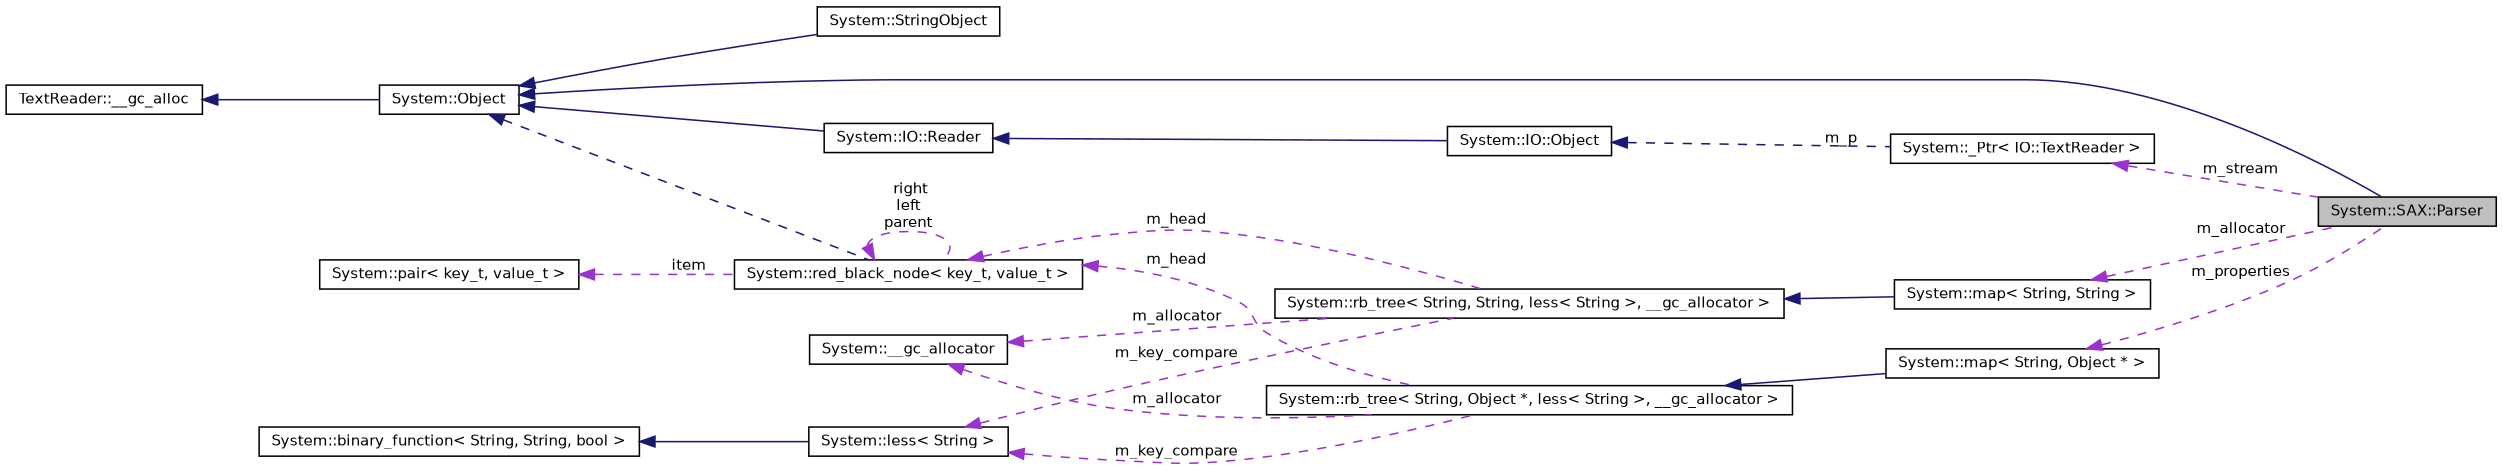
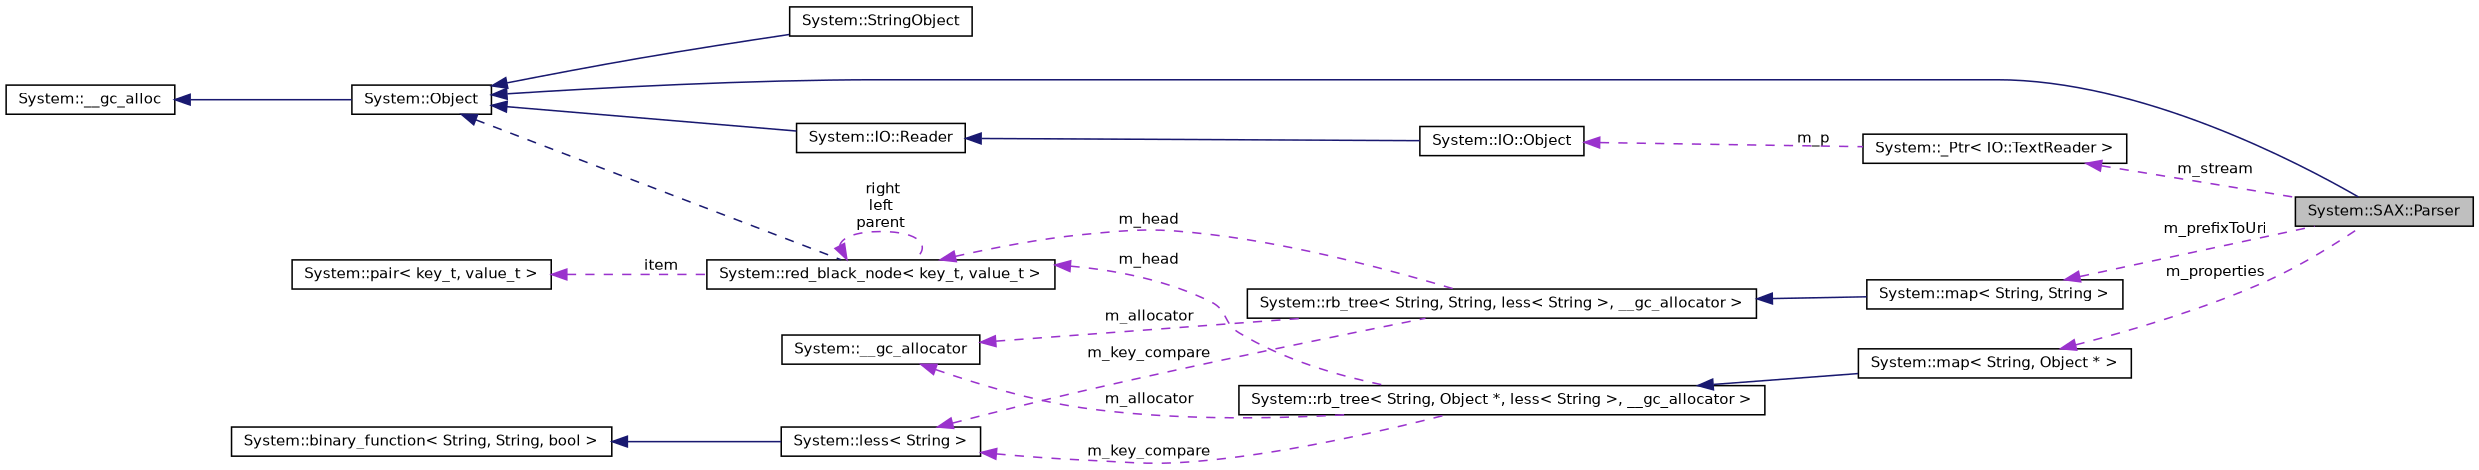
  digraph {
    rankdir=LR
    node [color=black fillcolor=white fontname=Helvetica fontsize=10 shape=record style=filled]
    edge [color=darkorchid3 dir=back fontname=Helvetica fontsize=10 labelfontname=Helvetica labelfontsize=10 style=dashed]
    n1 [fillcolor=grey75 fontcolor=black height=0.2 label="System::SAX::Parser" width=0.4]
    n2 [height=0.2 label="System::Object" width=0.4]
    n3 [height=0.2 label="System::red_black_node\< key_t, value_t \>" width=0.4]
    n4 [height=0.2 label="System::IO::Reader" width=0.4]
    n5 [height=0.2 label="System::StringObject" width=0.4]
    n6 [height=0.2 label="System::rb_tree\< String, Object *, less\< String \>, __gc_allocator \>" width=0.4]
    n7 [height=0.2 label="System::rb_tree\< String, String, less\< String \>, __gc_allocator \>" width=0.4]
    n8 [height=0.2 label="System::IO::Object" width=0.4]
-   n9 [height=0.2 label="TextReader::__gc_alloc" width=0.4]
+   n9 [height=0.2 label="System::__gc_alloc" width=0.4]
    n10 [height=0.2 label="System::map\< String, Object * \>" width=0.4]
    n11 [height=0.2 label="System::__gc_allocator" width=0.4]
    n12 [height=0.2 label="System::map\< String, String \>" width=0.4]
    n13 [height=0.2 label="System::less\< String \>" width=0.4]
    n14 [height=0.2 label="System::binary_function\< String, String, bool \>" width=0.4]
    n15 [height=0.2 label="System::pair\< key_t, value_t \>" width=0.4]
    n16 [height=0.2 label="System::_Ptr\< IO::TextReader \>" width=0.4]
    n2 -> n1 [color=midnightblue style=solid]
    n2 -> n3 [color=midnightblue]
    n2 -> n4 [color=midnightblue style=solid]
    n2 -> n5 [color=midnightblue style=solid]
    n3 -> n3 [label=" right\nleft\nparent"]
    n3 -> n6 [label=" m_head"]
    n3 -> n7 [label=" m_head"]
    n4 -> n8 [color=midnightblue style=solid]
    n6 -> n10 [color=midnightblue style=solid]
    n7 -> n12 [color=midnightblue style=solid]
-   n8 -> n16 [color=midnightblue label=" m_p"]
+   n8 -> n16 [label=" m_p"]
    n9 -> n2 [color=midnightblue style=solid]
    n10 -> n1 [label=" m_properties"]
    n11 -> n6 [label=" m_allocator"]
    n11 -> n7 [label=" m_allocator"]
-   n12 -> n1 [label=" m_allocator"]
+   n12 -> n1 [label=" m_prefixToUri"]
    n13 -> n6 [label=" m_key_compare"]
    n13 -> n7 [label=" m_key_compare"]
    n14 -> n13 [color=midnightblue style=solid]
    n15 -> n3 [label=" item"]
    n16 -> n1 [label=" m_stream"]
  }
